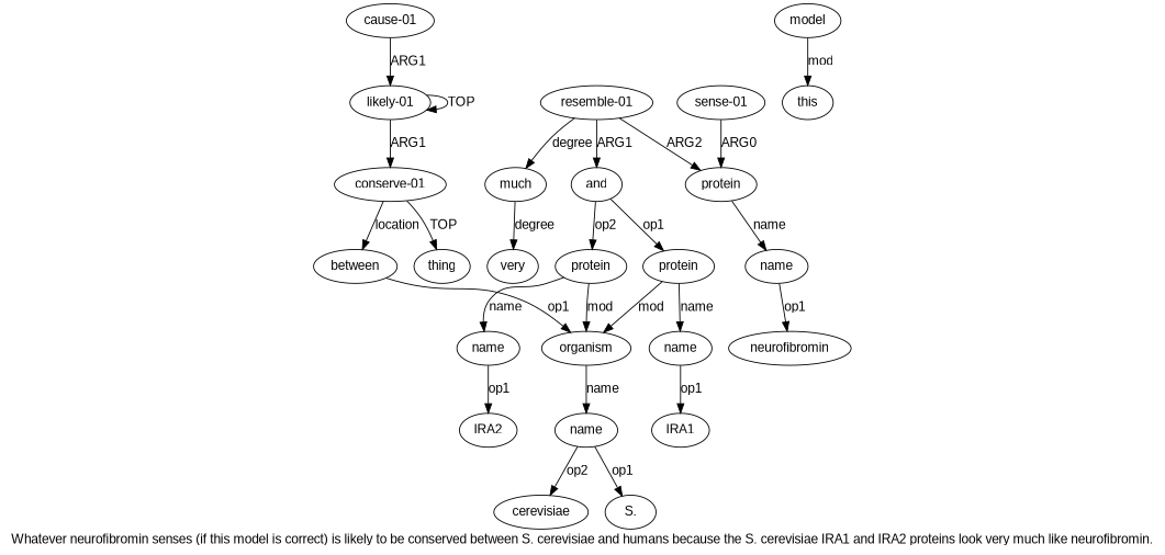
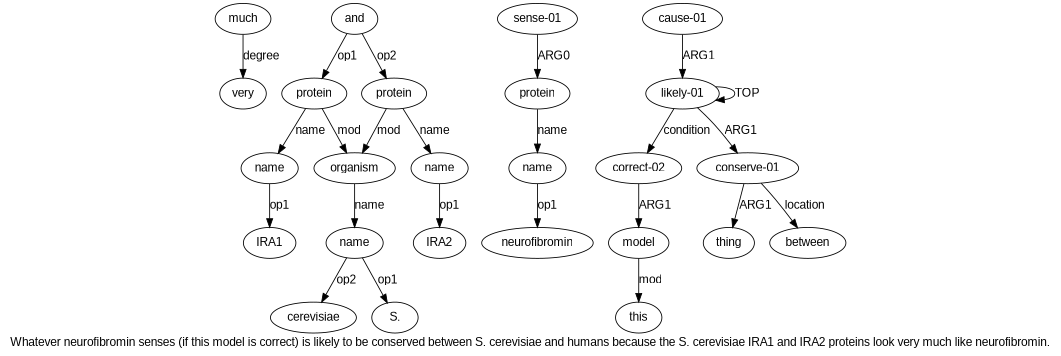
  digraph {
    fontname="Liberation Sans"
    label="Whatever neurofibromin senses (if this model is correct) is likely to be conserved between S. cerevisiae and humans because the S. cerevisiae IRA1 and IRA2 proteins look very much like neurofibromin."
    node [color=black fontname="Liberation Sans" gold_ind=-1 gold_label=name test_ind=-1 test_label=name]
    edge [color=black fontname="Liberation Sans" gold_label=op1 test_label=op1]
    n1 [gold_ind=20 gold_label=much label=much test_ind=20 test_label=much]
    n2 [gold_ind=21 gold_label=very label=very test_ind=21 test_label=very]
    n3 [gold_label=IRA2 label=IRA2 test_label=IRA2]
    n4 [gold_label=IRA1 label=IRA1 test_label=IRA1]
    n5 [gold_ind=15 gold_label=and label=and test_ind=15 test_label=and]
    n6 [gold_ind=16 gold_label=protein label=protein test_ind=16 test_label=protein]
    n7 [gold_ind=18 gold_label=protein label=protein test_ind=18 test_label=protein]
    n8 [gold_ind=17 label=name test_ind=17]
    n9 [gold_ind=7 gold_label=organism label=organism test_ind=7 test_label=organism]
    n10 [gold_ind=19 label=name test_ind=19]
    n11 [gold_ind=8 label=name test_ind=8]
-   n12 [gold_ind=14 gold_label="resemble-01" label="resemble-01" test_ind=14 test_label="resemble-01"]
    n13 [gold_ind=4 gold_label=protein label=protein test_ind=4 test_label=protein]
    n14 [gold_ind=5 label=name test_ind=5]
    n15 [gold_label=neurofibromin label=neurofibromin test_label=neurofibromin]
    n16 [gold_label=cerevisiae label=cerevisiae test_label=cerevisiae]
    n17 [gold_label="S." label="S." test_label="S."]
    n18 [gold_ind=11 gold_label=model label=model test_ind=11 test_label=model]
    n19 [gold_ind=12 gold_label=this label=this test_ind=12 test_label=this]
+   n20 [gold_ind=10 gold_label="correct-02" label="correct-02" test_ind=10 test_label="correct-02"]
    n21 [gold_ind=13 gold_label="cause-01" label="cause-01" test_ind=13 test_label="cause-01"]
    n22 [gold_ind=0 gold_label="likely-01" label="likely-01" test_ind=0 test_label="likely-01"]
    n23 [gold_ind=1 gold_label="conserve-01" label="conserve-01" test_ind=1 test_label="conserve-01"]
    n24 [gold_ind=2 gold_label=thing label=thing test_ind=2 test_label=thing]
    n25 [gold_ind=6 gold_label=between label=between test_ind=6 test_label=between]
    n26 [gold_ind=3 gold_label="sense-01" label="sense-01" test_ind=3 test_label="sense-01"]
    n1 -> n2 [gold_label=degree label=degree test_label=degree]
    n5 -> n6 [label=op1]
    n5 -> n7 [gold_label=op2 label=op2 test_label=op2]
    n6 -> n8 [gold_label=name label=name test_label=name]
    n6 -> n9 [gold_label=mod label=mod test_label=mod]
    n7 -> n9 [gold_label=mod label=mod test_label=mod]
    n7 -> n10 [gold_label=name label=name test_label=name]
    n8 -> n4 [label=op1]
    n9 -> n11 [gold_label=name label=name test_label=name]
    n10 -> n3 [label=op1]
    n11 -> n16 [gold_label=op2 label=op2 test_label=op2]
    n11 -> n17 [label=op1]
-   n12 -> n1 [gold_label=degree label=degree test_label=degree]
-   n12 -> n5 [gold_label=ARG1 label=ARG1 test_label=ARG1]
-   n12 -> n13 [gold_label=ARG2 label=ARG2 test_label=ARG2]
    n13 -> n14 [gold_label=name label=name test_label=name]
    n14 -> n15 [label=op1]
    n18 -> n19 [gold_label=mod label=mod test_label=mod]
+   n20 -> n18 [gold_label=ARG1 label=ARG1 test_label=ARG1]
    n21 -> n22 [gold_label=ARG1 label=ARG1 test_label=ARG1]
+   n22 -> n20 [gold_label=condition label=condition test_label=condition]
    n22 -> n22 [gold_label=TOP label=TOP test_label=TOP]
    n22 -> n23 [gold_label=ARG1 label=ARG1 test_label=ARG1]
-   n23 -> n24 [gold_label=ARG1 label=TOP test_label=ARG1]
+   n23 -> n24 [gold_label=ARG1 label=ARG1 test_label=ARG1]
    n23 -> n25 [gold_label=location label=location test_label=location]
-   n25 -> n9 [label=op1]
    n26 -> n13 [gold_label=ARG0 label=ARG0 test_label=ARG0]
  }
